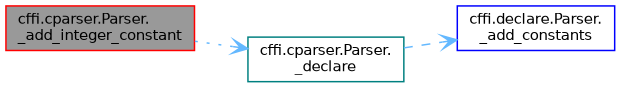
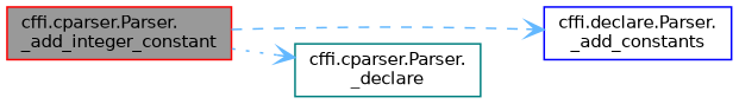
  digraph {
    rankdir=LR
    node [fillcolor=white fontname=Helvetica fontsize=10 shape=box style=filled]
    edge [arrowhead=vee color=steelblue1 fontname=Helvetica fontsize=10 labelfontname=Helvetica labelfontsize=10]
    n1 [color=red fillcolor=grey60 fontcolor=black height=0.2 label="cffi.cparser.Parser.\l_add_integer_constant" width=0.4]
    n2 [color=blue height=0.2 label="cffi.declare.Parser.\l_add_constants" width=0.4]
    n3 [color=teal height=0.2 label="cffi.cparser.Parser.\l_declare" width=0.4]
-   n3 -> n2 [style=dashed]
+   n1 -> n2 [style=dashed]
    n1 -> n3 [style=dotted]
  }
